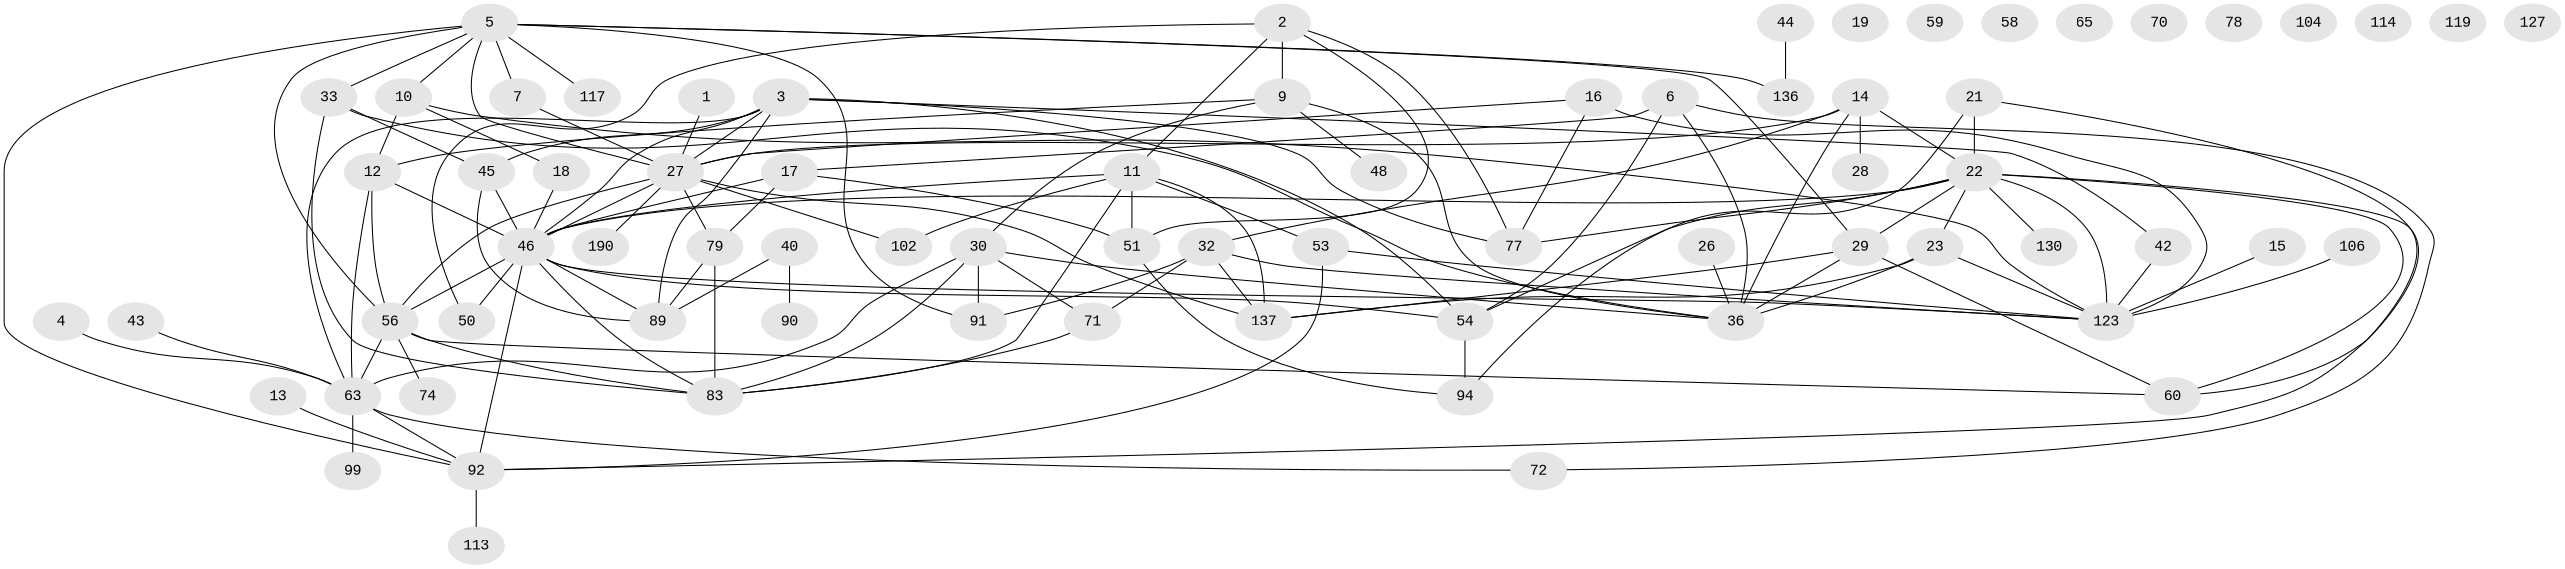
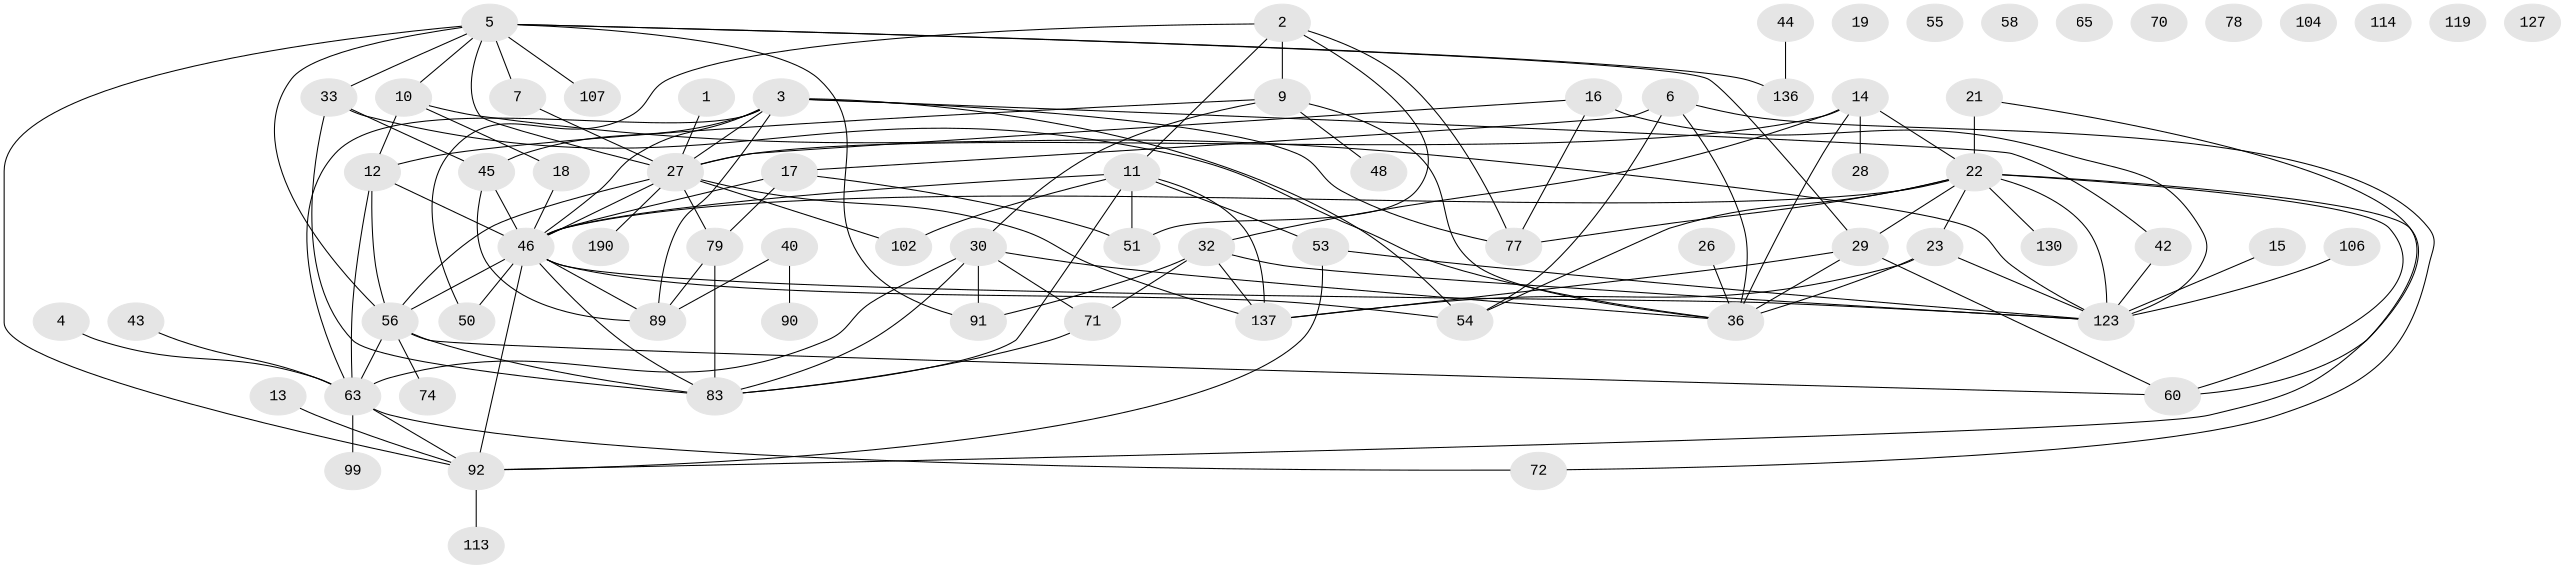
  graph {
    fontname="Liberation Mono"
    node [color=gray90 fontname="Liberation Mono" style=filled]
    edge [fontname="Liberation Mono"]
    27 [super="+66+121+81"]
    46 [super="+84+131+118"]
    56 [super="+68+108"]
    102
    137
    79 [super="+122"]
    n7 [label=190]
    1
    2 [super="+87"]
    9 [super="+38+20"]
    11 [super="+96+37"]
    50
    51
    77 [super="+98"]
    36 [super="+69"]
    12 [super="+97"]
    30 [super="+34+82"]
    48
    53 [super="+73"]
    83 [super="+147+88"]
-   94 [super="+101"]
    3 [super="+124+25+61+8"]
    42
    45 [super="+132"]
    54 [super="+116"]
    63 [super="+80+109+100"]
    89 [super="+128"]
    123 [super="+135"]
    92 [super="+140"]
    72
    99
    4
    5 [super="+146+125"]
    7 [super="+41"]
    10 [super="+39"]
    29 [super="+93"]
    33 [super="+52"]
    91
-   117
+   117 [label=107]
    136
    18
    60 [super="+95+129"]
    74
    113
    6 [super="+105"]
    17 [super="+57+31+120+112+115"]
    71 [super="+142"]
    13
    14 [super="+85"]
    22 [super="+49+35"]
    28
    32 [super="+76+86"]
    23 [super="+24"]
    130
    15
    16 [super="+47"]
    19
    21 [super="+59+75"]
    26
    40
    90
    43
    44
-   55 [super="+64" label=59]
+   55 [super="+64"]
    58
    65 [super="+145"]
    70
    78
    104
    106
    114
    119
    127
    27 -- 46
    27 -- 56
    27 -- 102
    27 -- 137
    27 -- 79
    27 -- n7
    46 -- 56
    46 -- 50
    46 -- 83
    46 -- 54
    46 -- 89
    46 -- 123
    46 -- 92
    56 -- 83
    56 -- 63
    56 -- 60
    56 -- 74
    79 -- 83
    79 -- 89
    1 -- 27
    2 -- 9
    2 -- 11
    2 -- 50
    2 -- 51
    2 -- 77
    9 -- 36
    9 -- 12
    9 -- 30
    9 -- 48
    11 -- 46
    11 -- 102
    11 -- 137
    11 -- 51
    11 -- 53
    11 -- 83
-   51 -- 94
    12 -- 46
    12 -- 56
    12 -- 63
    30 -- 36
    30 -- 83
    30 -- 63
    30 -- 91
    30 -- 71
    53 -- 123
    53 -- 92
    3 -- 27
    3 -- 46
    3 -- 77
    3 -- 42
    3 -- 45
    3 -- 54
    3 -- 63
    3 -- 89
    42 -- 123 [weight=2]
    45 -- 46
    45 -- 89
-   54 -- 94
    63 -- 92
    63 -- 72
    63 -- 99
    92 -- 113
    4 -- 63
    5 -- 27
    5 -- 56
    5 -- 92
    5 -- 7
    5 -- 10
    5 -- 29
    5 -- 33
    5 -- 91
    5 -- 117
    5 -- 136
    7 -- 27
    10 -- 12
    10 -- 123
    10 -- 18
    29 -- 137
    29 -- 36
    29 -- 60
    33 -- 36
    33 -- 83
    33 -- 45
    18 -- 46
    6 -- 36
    6 -- 54
    6 -- 72
    6 -- 17
    17 -- 46
    17 -- 79 [weight=2]
    17 -- 51
    71 -- 83
    13 -- 92
    14 -- 27
    14 -- 36
    14 -- 22
    14 -- 28
    14 -- 32
    22 -- 46
    22 -- 77
    22 -- 54
    22 -- 123
    22 -- 92
    22 -- 29
    22 -- 60
    22 -- 23
    22 -- 130
    32 -- 137
    32 -- 123
    32 -- 91
    32 -- 71
    23 -- 137
    23 -- 36
    23 -- 123
    15 -- 123
    16 -- 27
    16 -- 77
    16 -- 123
-   21 -- 94
    21 -- 60
    21 -- 22
    26 -- 36
    40 -- 89
    40 -- 90
    43 -- 63
    44 -- 136
    106 -- 123
  }
